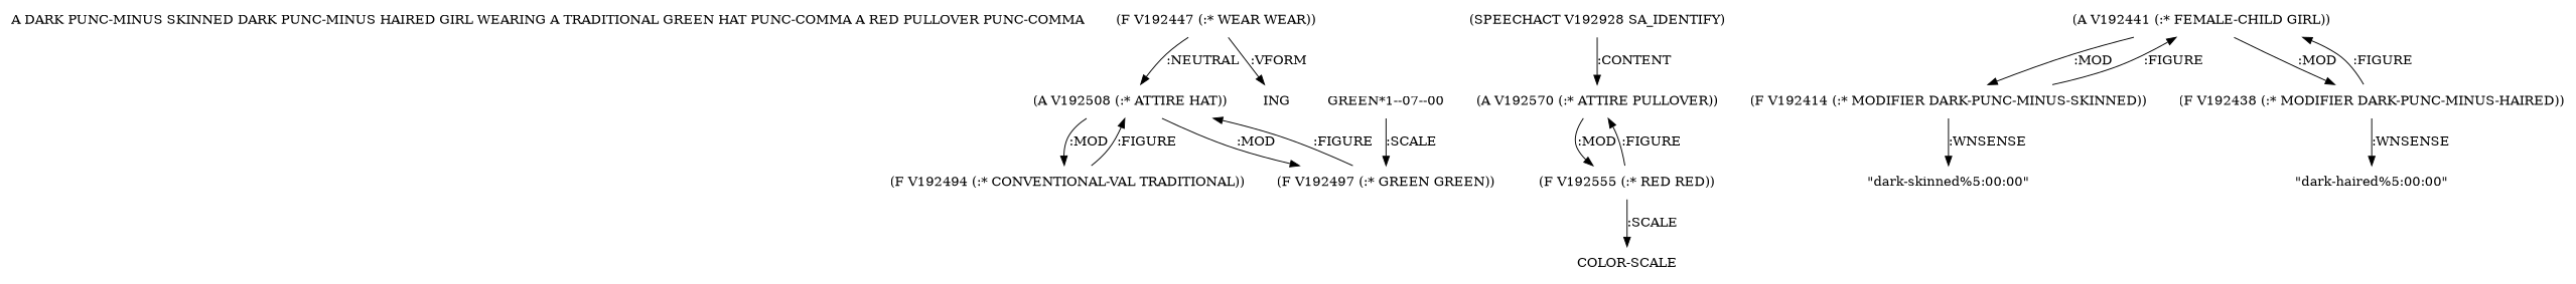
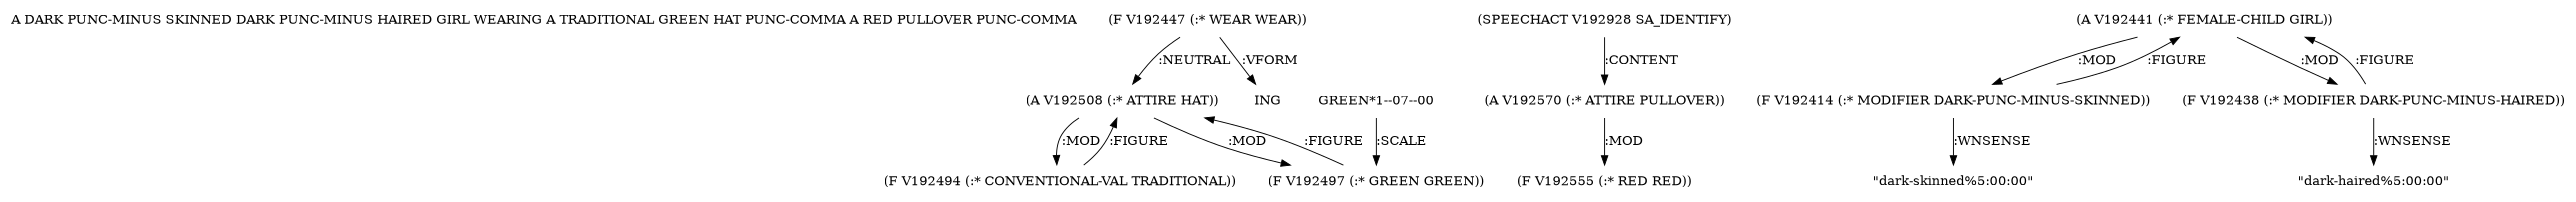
  digraph {
    node [shape=none]
    "A DARK PUNC-MINUS SKINNED DARK PUNC-MINUS HAIRED GIRL WEARING A TRADITIONAL GREEN HAT PUNC-COMMA A RED PULLOVER PUNC-COMMA"
    n2 [label="(F V192447 (:* WEAR WEAR))"]
    n3 [label="(A V192508 (:* ATTIRE HAT))"]
    n4 [label=ING]
    n5 [label="(F V192494 (:* CONVENTIONAL-VAL TRADITIONAL))"]
    n6 [label="(F V192497 (:* GREEN GREEN))"]
    n7 [label="(A V192570 (:* ATTIRE PULLOVER))"]
    n8 [label="(F V192555 (:* RED RED))"]
-   n9 [label="COLOR-SCALE"]
    n10 [label="GREEN*1--07--00"]
    n11 [label="(SPEECHACT V192928 SA_IDENTIFY)"]
    n12 [label="(A V192441 (:* FEMALE-CHILD GIRL))"]
    n13 [label="(F V192414 (:* MODIFIER DARK-PUNC-MINUS-SKINNED))"]
    n14 [label="(F V192438 (:* MODIFIER DARK-PUNC-MINUS-HAIRED))"]
    n15 [label="\"dark-skinned%5:00:00\""]
    n16 [label="\"dark-haired%5:00:00\""]
    n2 -> n3 [label=":NEUTRAL"]
    n2 -> n4 [label=":VFORM"]
    n3 -> n5 [label=":MOD"]
    n3 -> n6 [label=":MOD"]
    n5 -> n3 [label=":FIGURE"]
    n6 -> n3 [label=":FIGURE"]
    n7 -> n8 [label=":MOD"]
-   n8 -> n7 [label=":FIGURE"]
-   n8 -> n9 [label=":SCALE"]
    n10 -> n6 [label=":SCALE"]
    n11 -> n7 [label=":CONTENT"]
    n12 -> n13 [label=":MOD"]
    n12 -> n14 [label=":MOD"]
    n13 -> n12 [label=":FIGURE"]
    n13 -> n15 [label=":WNSENSE"]
    n14 -> n12 [label=":FIGURE"]
    n14 -> n16 [label=":WNSENSE"]
  }
